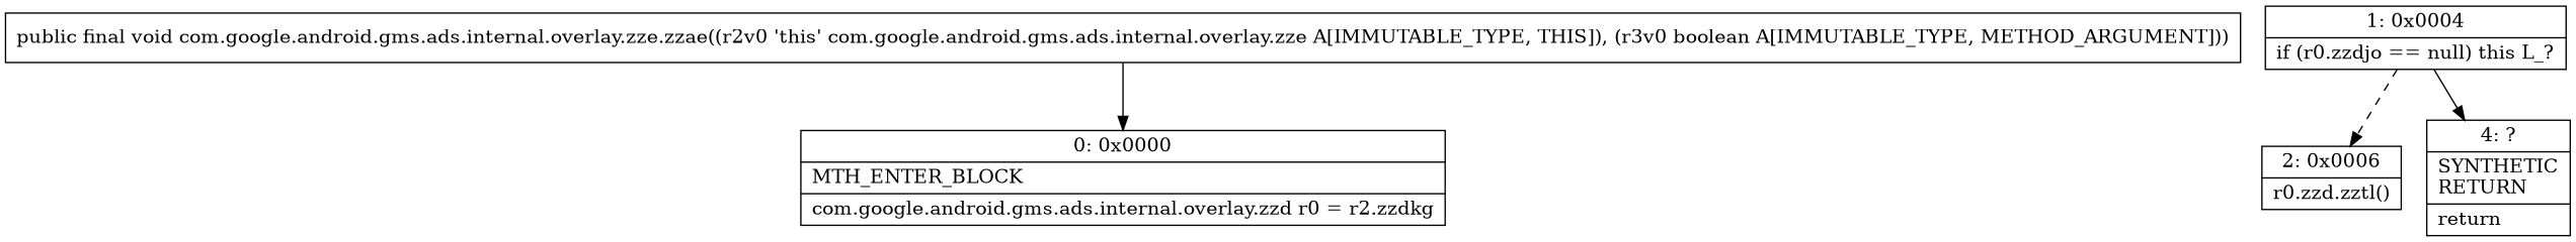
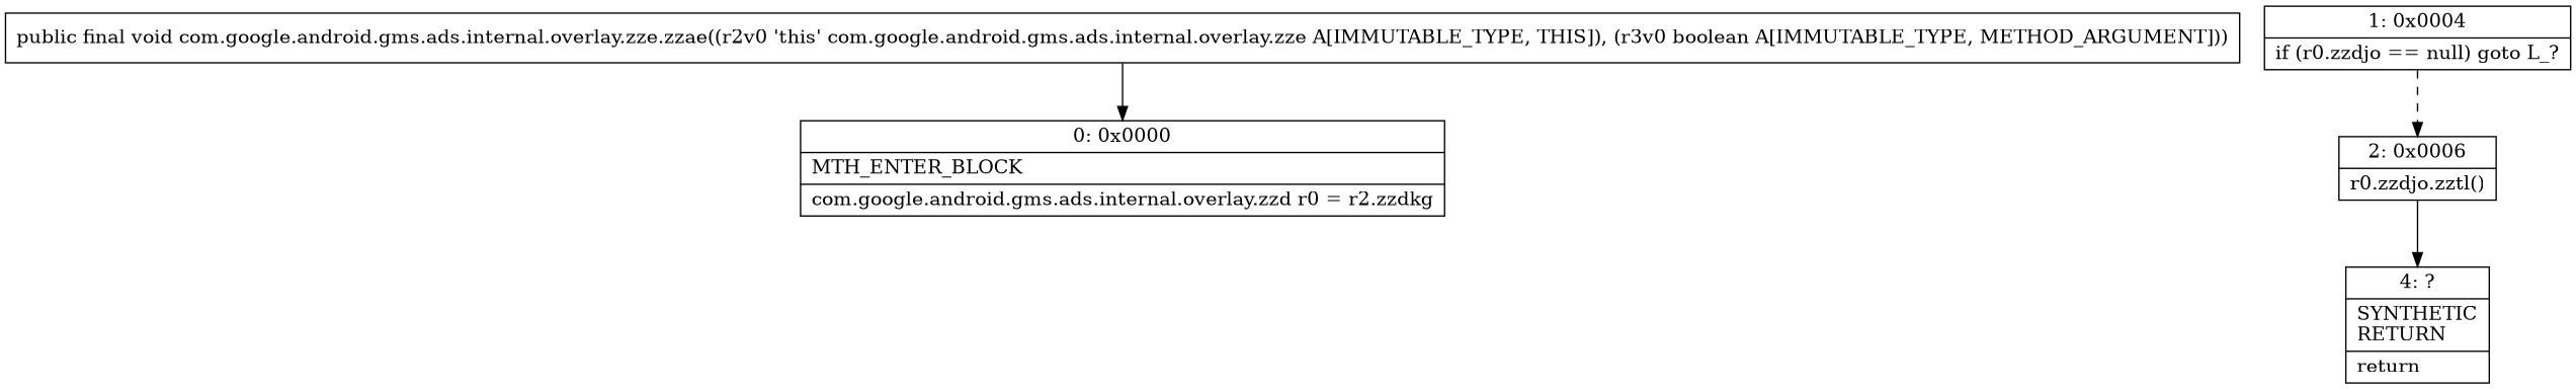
  digraph {
    node [shape=record]
    n1 [label="{0\:\ 0x0000|MTH_ENTER_BLOCK\l|com.google.android.gms.ads.internal.overlay.zzd r0 = r2.zzdkg\l}"]
-   n2 [label="{1\:\ 0x0004|if (r0.zzdjo == null) this L_?\l}"]
-   n3 [label="{2\:\ 0x0006|r0.zzd.zztl()\l}"]
+   n2 [label="{1\:\ 0x0004|if (r0.zzdjo == null) goto L_?\l}"]
+   n3 [label="{2\:\ 0x0006|r0.zzdjo.zztl()\l}"]
    n4 [label="{4\:\ ?|SYNTHETIC\lRETURN\l|return\l}"]
    n5 [label="{public final void com.google.android.gms.ads.internal.overlay.zze.zzae((r2v0 'this' com.google.android.gms.ads.internal.overlay.zze A[IMMUTABLE_TYPE, THIS]), (r3v0 boolean A[IMMUTABLE_TYPE, METHOD_ARGUMENT])) }"]
    n2 -> n3 [style=dashed]
-   n2 -> n4
+   n3 -> n4
    n5 -> n1
  }
